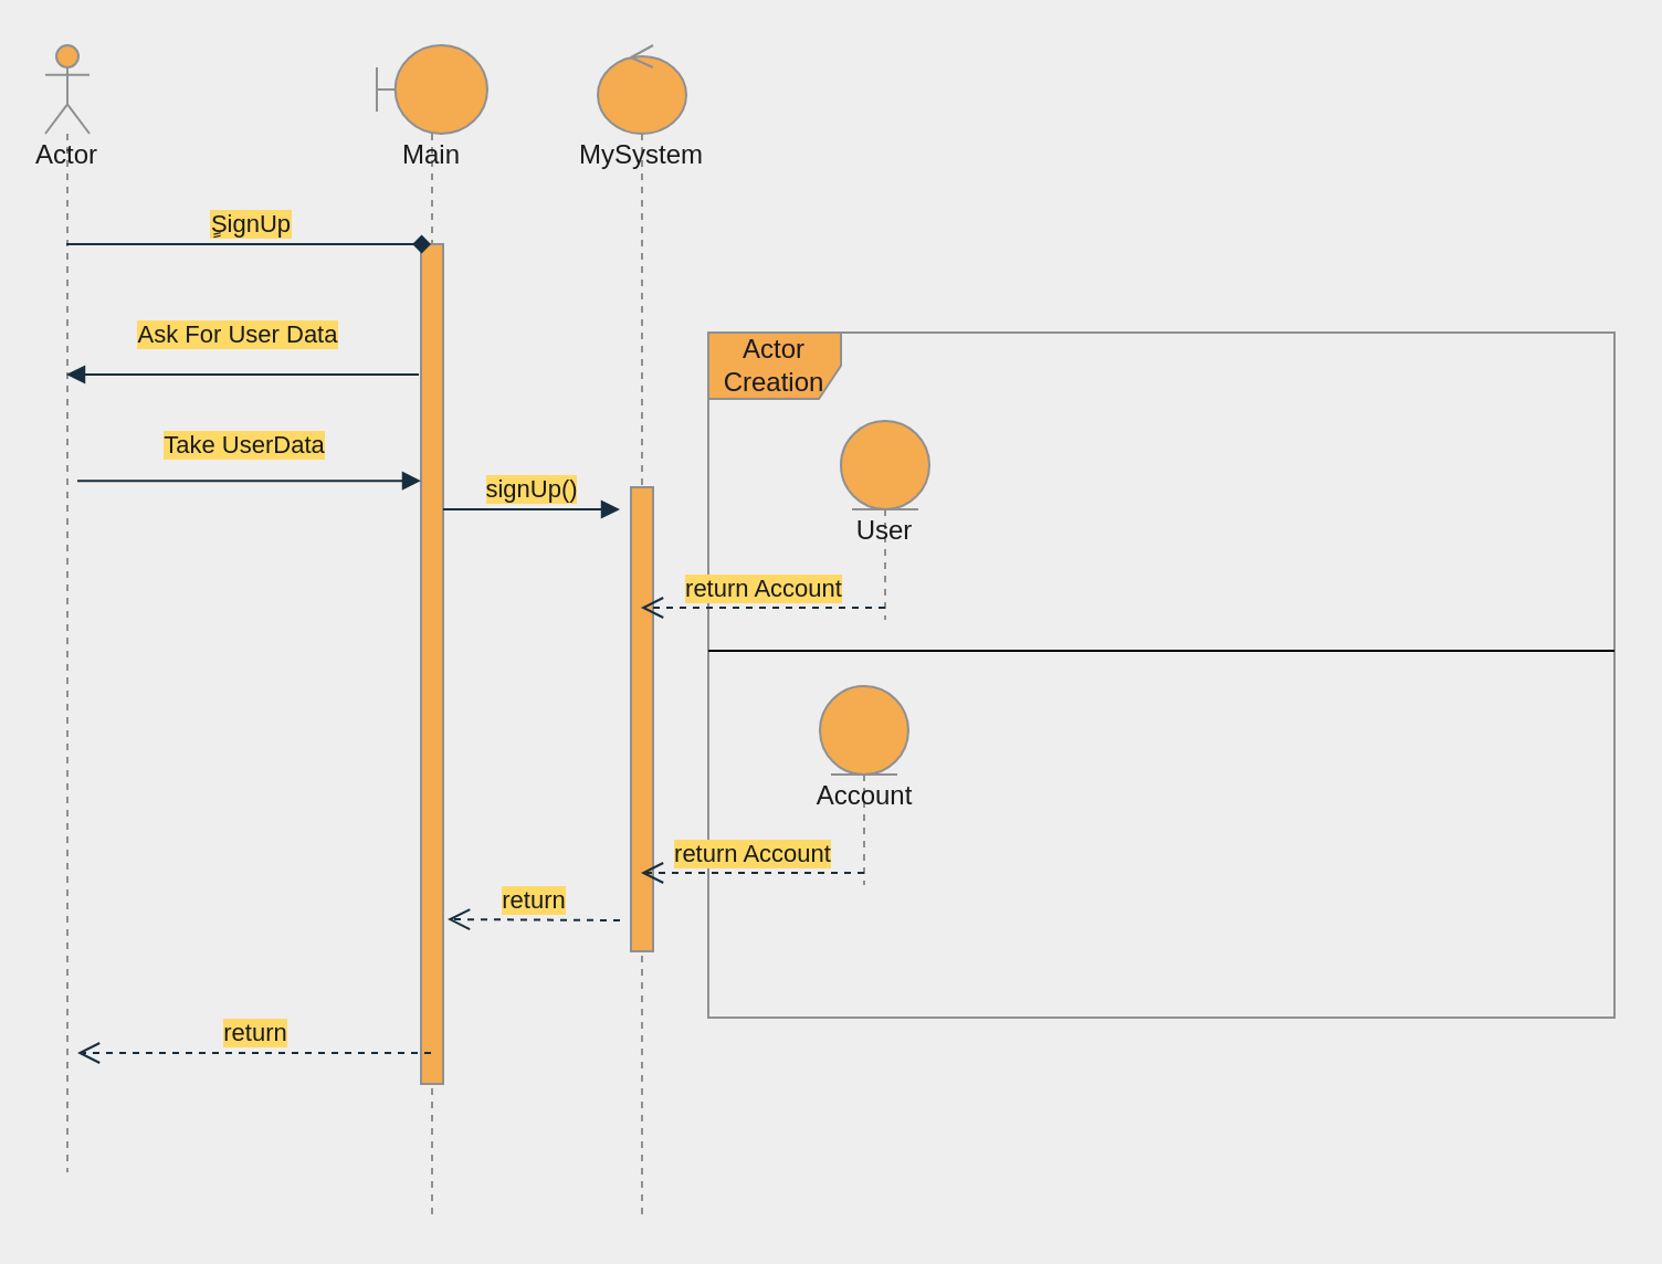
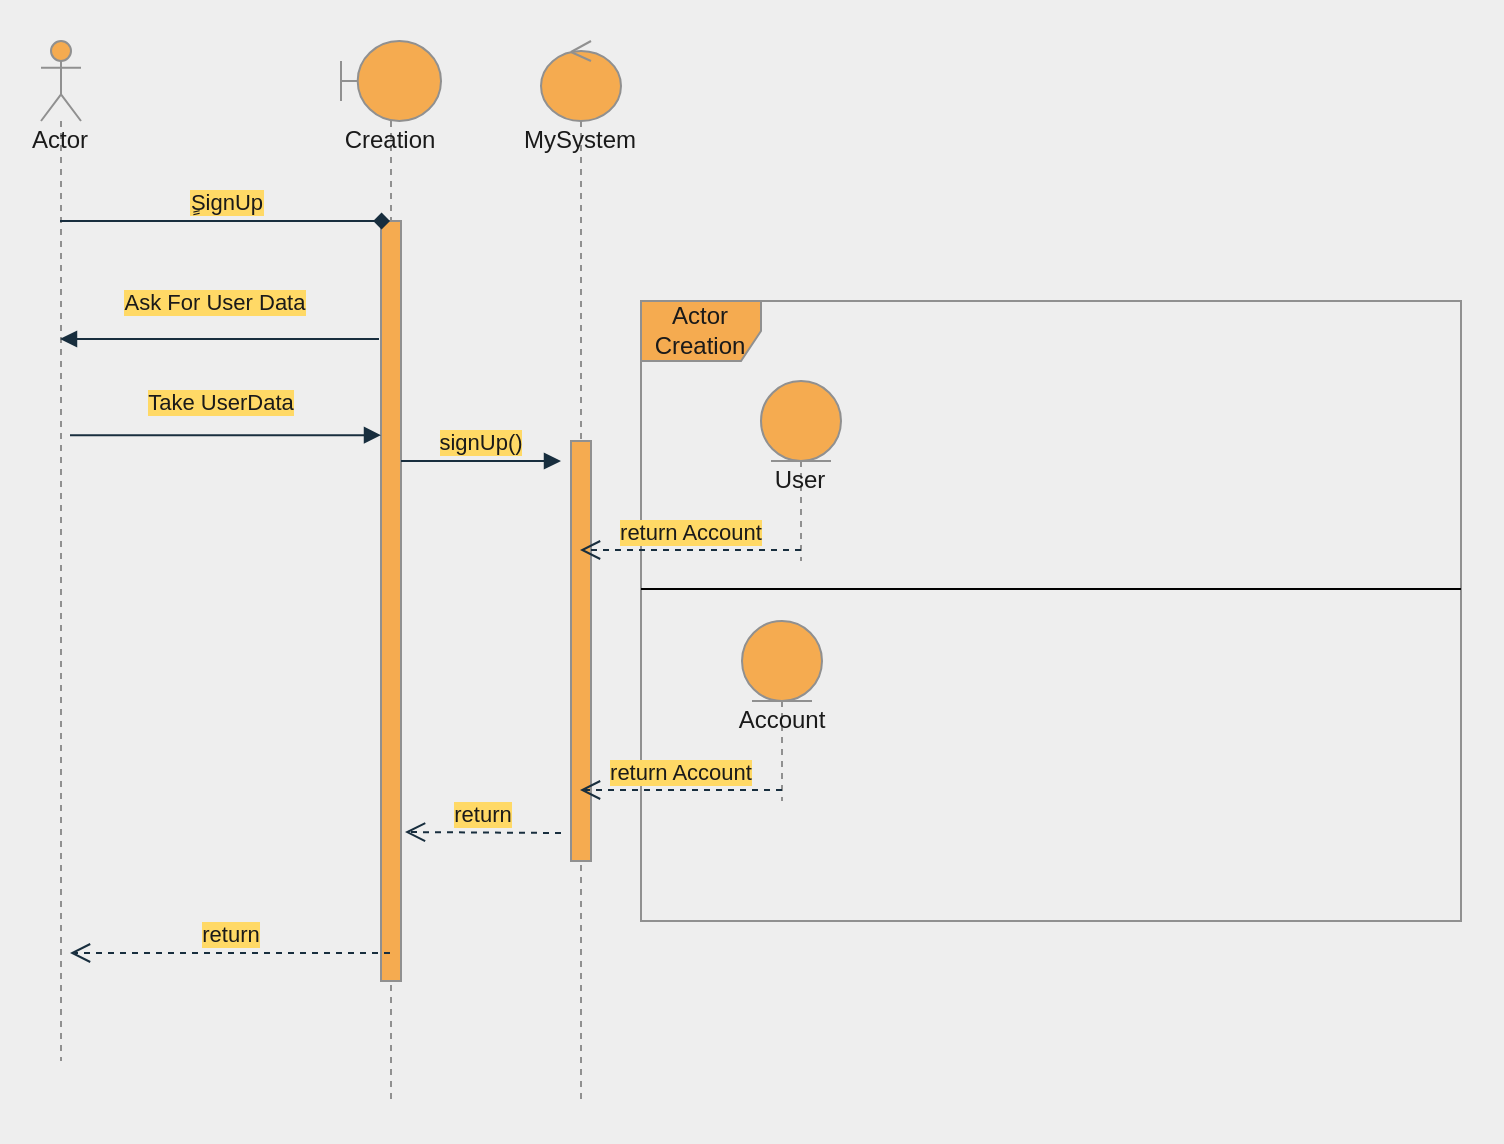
  <mxCell id="0" />
  <mxCell id="1" parent="0" />
  <mxCell id="2" value="Actor" style="shape=umlLifeline;participant=umlActor;perimeter=lifelinePerimeter;whiteSpace=wrap;html=1;container=1;collapsible=0;recursiveResize=0;verticalAlign=top;spacingTop=36;outlineConnect=0;strokeColor=#909090;fontColor=#1A1A1A;fillColor=#F5AB50;size=40;" vertex="1" parent="1"><mxGeometry x="20" y="20" width="20" height="510" as="geometry" /></mxCell>
- <mxCell id="3" value="Main" style="shape=umlLifeline;participant=umlBoundary;perimeter=lifelinePerimeter;whiteSpace=wrap;html=1;container=1;collapsible=0;recursiveResize=0;verticalAlign=top;spacingTop=36;outlineConnect=0;strokeColor=#909090;fontColor=#1A1A1A;fillColor=#F5AB50;" vertex="1" parent="1"><mxGeometry x="170" y="20" width="50" height="530" as="geometry" /></mxCell>
+ <mxCell id="3" value="Creation" style="shape=umlLifeline;participant=umlBoundary;perimeter=lifelinePerimeter;whiteSpace=wrap;html=1;container=1;collapsible=0;recursiveResize=0;verticalAlign=top;spacingTop=36;outlineConnect=0;strokeColor=#909090;fontColor=#1A1A1A;fillColor=#F5AB50;" vertex="1" parent="1"><mxGeometry x="170" y="20" width="50" height="530" as="geometry" /></mxCell>
  <mxCell id="4" value="" style="html=1;points=[];perimeter=orthogonalPerimeter;strokeColor=#909090;fontColor=#1A1A1A;fillColor=#F5AB50;" vertex="1" parent="3"><mxGeometry x="20" y="90" width="10" height="380" as="geometry" /></mxCell>
  <mxCell id="5" value="ٍSignUp" style="html=1;verticalAlign=bottom;endArrow=diamond;rounded=0;strokeColor=#182E3E;fontColor=#1A1A1A;labelBackgroundColor=#FFD966;" edge="1" parent="1" source="2" target="3"><mxGeometry width="80" relative="1" as="geometry"><mxPoint x="50" y="110" as="sourcePoint" /><mxPoint x="130" y="110" as="targetPoint" /><Array as="points"><mxPoint x="140" y="110" /></Array></mxGeometry></mxCell>
  <mxCell id="6" value="Ask For User Data" style="html=1;verticalAlign=bottom;endArrow=block;rounded=0;strokeColor=#182E3E;fontColor=#1A1A1A;labelBackgroundColor=#FFD966;" edge="1" parent="1" target="2"><mxGeometry x="0.023" y="-9" width="80" relative="1" as="geometry"><mxPoint x="189" y="169" as="sourcePoint" /><mxPoint x="59" y="169" as="targetPoint" /><mxPoint as="offset" /></mxGeometry></mxCell>
  <mxCell id="7" value="Take UserData" style="html=1;verticalAlign=bottom;endArrow=block;rounded=0;labelBackgroundColor=#FFD966;strokeColor=#182E3E;fontColor=#1A1A1A;entryX=0;entryY=0.645;entryDx=0;entryDy=0;entryPerimeter=0;" edge="1" parent="1"><mxGeometry x="-0.029" y="7" width="80" relative="1" as="geometry"><mxPoint x="34.5" y="217.1" as="sourcePoint" /><mxPoint x="190" y="217.1" as="targetPoint" /><mxPoint as="offset" /></mxGeometry></mxCell>
  <mxCell id="8" value="MySystem" style="shape=umlLifeline;participant=umlControl;perimeter=lifelinePerimeter;whiteSpace=wrap;html=1;container=1;collapsible=0;recursiveResize=0;verticalAlign=top;spacingTop=36;outlineConnect=0;strokeColor=#909090;fontColor=#1A1A1A;fillColor=#F5AB50;" vertex="1" parent="1"><mxGeometry x="270" y="20" width="40" height="530" as="geometry" /></mxCell>
  <mxCell id="9" value="" style="html=1;points=[];perimeter=orthogonalPerimeter;strokeColor=#909090;fontColor=#1A1A1A;fillColor=#F5AB50;" vertex="1" parent="8"><mxGeometry x="15" y="200" width="10" height="210" as="geometry" /></mxCell>
  <mxCell id="10" value="signUp()" style="html=1;verticalAlign=bottom;endArrow=block;rounded=0;labelBackgroundColor=#FFD966;strokeColor=#182E3E;fontColor=#1A1A1A;" edge="1" parent="1"><mxGeometry width="80" relative="1" as="geometry"><mxPoint x="200" y="230" as="sourcePoint" /><mxPoint x="280" y="230" as="targetPoint" /></mxGeometry></mxCell>
  <mxCell id="11" value="return" style="html=1;verticalAlign=bottom;endArrow=open;dashed=1;endSize=8;rounded=0;labelBackgroundColor=#FFD966;strokeColor=#182E3E;fontColor=#1A1A1A;entryX=1.2;entryY=0.804;entryDx=0;entryDy=0;entryPerimeter=0;" edge="1" parent="1" target="4"><mxGeometry relative="1" as="geometry"><mxPoint x="280" y="416" as="sourcePoint" /><mxPoint x="210" y="414" as="targetPoint" /></mxGeometry></mxCell>
  <mxCell id="12" value="Actor Creation" style="shape=umlFrame;whiteSpace=wrap;html=1;strokeColor=#909090;fontColor=#1A1A1A;fillColor=#F5AB50;" vertex="1" parent="1"><mxGeometry x="320" y="150" width="410" height="310" as="geometry" /></mxCell>
  <mxCell id="13" value="return" style="html=1;verticalAlign=bottom;endArrow=open;dashed=1;endSize=8;rounded=0;labelBackgroundColor=#FFD966;strokeColor=#182E3E;fontColor=#1A1A1A;" edge="1" parent="1"><mxGeometry relative="1" as="geometry"><mxPoint x="194.5" y="476" as="sourcePoint" /><mxPoint x="34.5" y="476" as="targetPoint" /></mxGeometry></mxCell>
  <mxCell id="14" value="User" style="shape=umlLifeline;participant=umlEntity;perimeter=lifelinePerimeter;whiteSpace=wrap;html=1;container=1;collapsible=0;recursiveResize=0;verticalAlign=top;spacingTop=36;outlineConnect=0;strokeColor=#909090;fontColor=#1A1A1A;fillColor=#F5AB50;" vertex="1" parent="1"><mxGeometry x="380" y="190" width="40" height="90" as="geometry" /></mxCell>
  <mxCell id="15" value="" style="line;strokeWidth=1;fillColor=none;align=left;verticalAlign=middle;spacingTop=-1;spacingLeft=3;spacingRight=3;rotatable=0;labelPosition=right;points=[];portConstraint=eastwest;strokeColor=inherit;fontColor=#1A1A1A;" vertex="1" parent="1"><mxGeometry x="320" y="290" width="410" height="8" as="geometry" /></mxCell>
  <mxCell id="16" value="return Account" style="html=1;verticalAlign=bottom;endArrow=open;dashed=1;endSize=8;rounded=0;labelBackgroundColor=#FFD966;strokeColor=#182E3E;fontColor=#1A1A1A;" edge="1" parent="1" target="8"><mxGeometry relative="1" as="geometry"><mxPoint x="400" y="274.5" as="sourcePoint" /><mxPoint x="320" y="274.5" as="targetPoint" /></mxGeometry></mxCell>
  <mxCell id="17" value="Account" style="shape=umlLifeline;participant=umlEntity;perimeter=lifelinePerimeter;whiteSpace=wrap;html=1;container=1;collapsible=0;recursiveResize=0;verticalAlign=top;spacingTop=36;outlineConnect=0;strokeColor=#909090;fontColor=#1A1A1A;fillColor=#F5AB50;" vertex="1" parent="1"><mxGeometry x="370.5" y="310" width="40" height="90" as="geometry" /></mxCell>
  <mxCell id="18" value="return Account" style="html=1;verticalAlign=bottom;endArrow=open;dashed=1;endSize=8;rounded=0;labelBackgroundColor=#FFD966;strokeColor=#182E3E;fontColor=#1A1A1A;" edge="1" parent="1" target="8"><mxGeometry relative="1" as="geometry"><mxPoint x="390.5" y="394.5" as="sourcePoint" /><mxPoint x="280" y="394.5" as="targetPoint" /></mxGeometry></mxCell>
